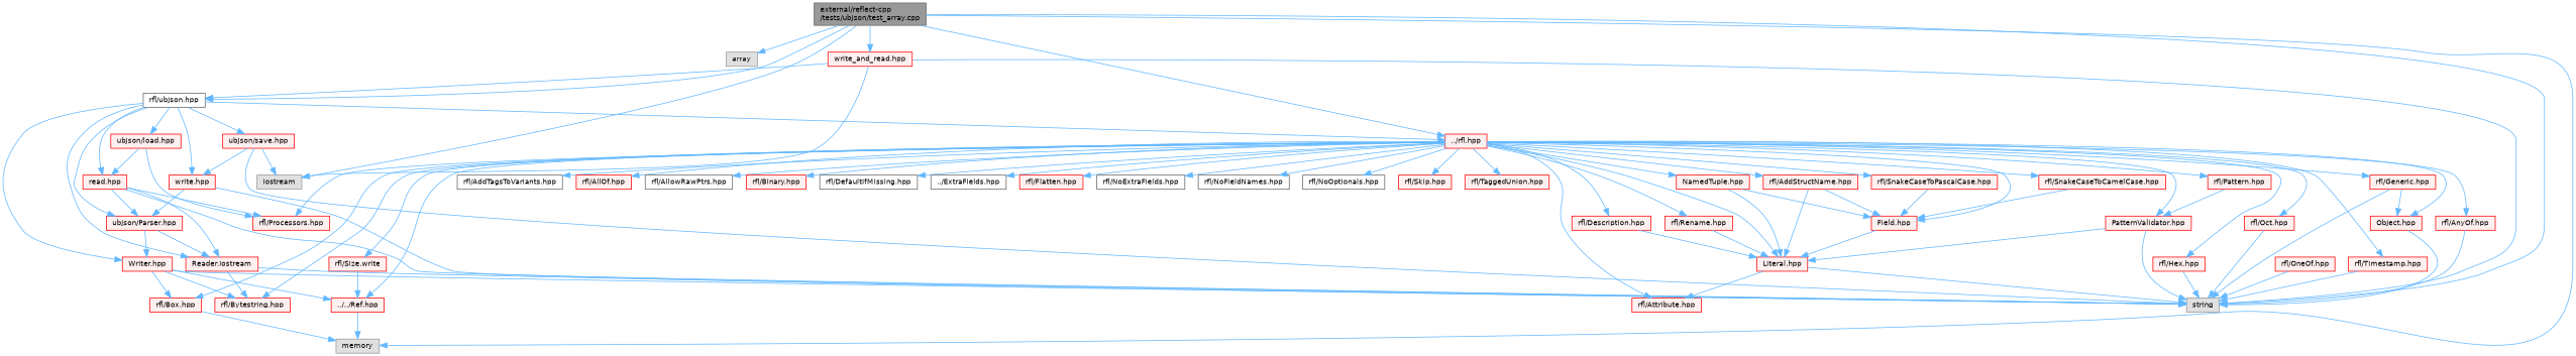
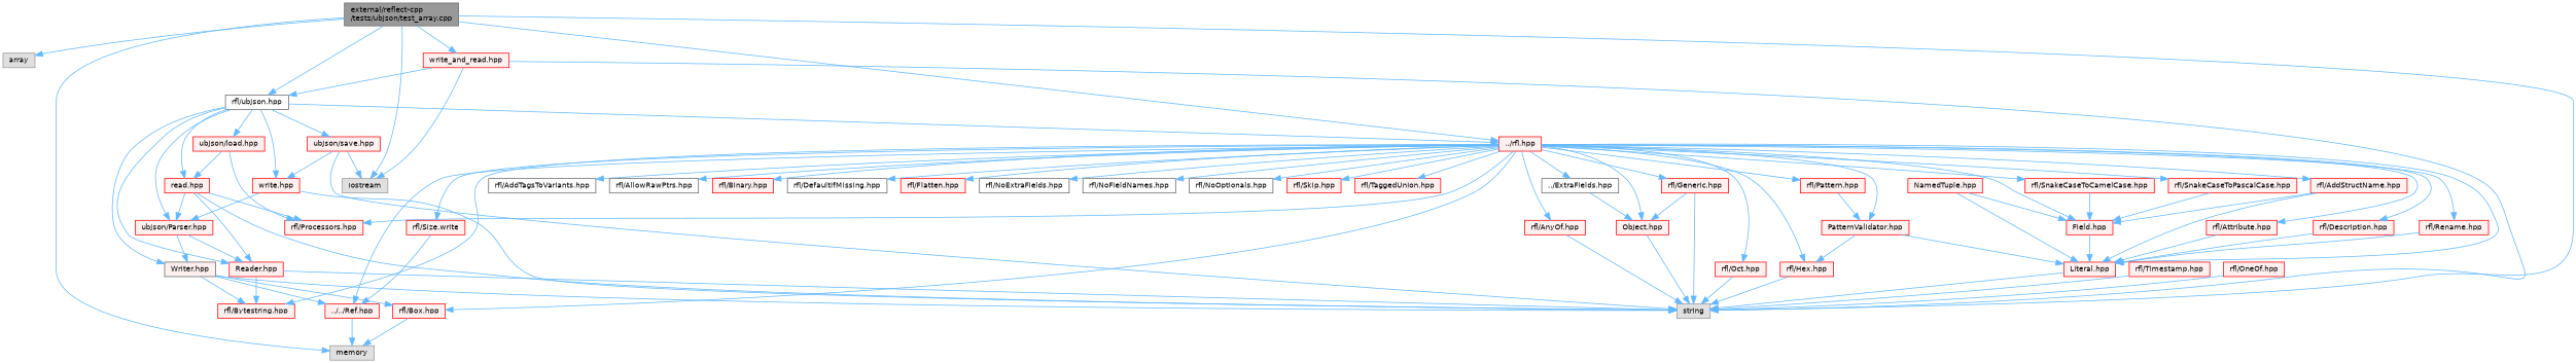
  digraph {
    node [color=red fillcolor="#FFF0F0" fontname=Helvetica fontsize=10 shape=box style=filled]
    edge [color=steelblue1 fontname=Helvetica fontsize=10 labelfontname=Helvetica labelfontsize=10 style=solid]
    n1 [color=gray40 fillcolor=grey60 fontcolor=black height=0.2 label="external/reflect-cpp\l/tests/ubjson/test_array.cpp" width=0.4]
    n2 [color=grey60 fillcolor="#E0E0E0" height=0.2 label=array width=0.4]
    n3 [color=grey60 fillcolor="#E0E0E0" height=0.2 label=iostream width=0.4]
    n4 [color=grey60 fillcolor="#E0E0E0" height=0.2 label=memory width=0.4]
    n5 [color=grey40 fillcolor=white height=0.2 label="rfl/ubjson.hpp" width=0.4]
    n6 [height=0.2 label="../rfl.hpp" width=0.4]
    n7 [color=grey60 fillcolor="#E0E0E0" height=0.2 label=string width=0.4]
    n8 [height=0.2 label="write_and_read.hpp" width=0.4]
    n9 [height=0.2 label="ubjson/Parser.hpp" width=0.4]
-   n10 [height=0.2 label="Reader.iostream" width=0.4]
-   n11 [height=0.2 label="Writer.hpp" width=0.4]
+   n10 [height=0.2 label="Reader.hpp" width=0.4]
+   n11 [color=grey40 height=0.2 label="Writer.hpp" width=0.4]
    n12 [height=0.2 label="ubjson/load.hpp" width=0.4]
    n13 [height=0.2 label="read.hpp" width=0.4]
    n14 [height=0.2 label="ubjson/save.hpp" width=0.4]
    n15 [height=0.2 label="write.hpp" width=0.4]
    n16 [height=0.2 label="rfl/AddStructName.hpp" width=0.4]
    n17 [height=0.2 label="Field.hpp" width=0.4]
    n18 [height=0.2 label="Literal.hpp" width=0.4]
    n19 [color=grey40 fillcolor=white height=0.2 label="rfl/AddTagsToVariants.hpp" width=0.4]
-   n20 [height=0.2 label="rfl/AllOf.hpp" width=0.4]
    n21 [color=grey40 fillcolor=white height=0.2 label="rfl/AllowRawPtrs.hpp" width=0.4]
    n22 [height=0.2 label="rfl/AnyOf.hpp" width=0.4]
    n23 [height=0.2 label="rfl/Attribute.hpp" width=0.4]
    n24 [height=0.2 label="rfl/Binary.hpp" width=0.4]
    n25 [height=0.2 label="rfl/Box.hpp" width=0.4]
    n26 [height=0.2 label="rfl/Bytestring.hpp" width=0.4]
    n27 [color=grey40 fillcolor=white height=0.2 label="rfl/DefaultIfMissing.hpp" width=0.4]
    n28 [height=0.2 label="rfl/Description.hpp" width=0.4]
    n29 [color=grey40 fillcolor=white height=0.2 label="../ExtraFields.hpp" width=0.4]
    n30 [height=0.2 label="Object.hpp" width=0.4]
    n31 [height=0.2 label="rfl/Flatten.hpp" width=0.4]
    n32 [height=0.2 label="rfl/Generic.hpp" width=0.4]
    n33 [height=0.2 label="rfl/Hex.hpp" width=0.4]
    n34 [height=0.2 label="NamedTuple.hpp" width=0.4]
    n35 [color=grey40 fillcolor=white height=0.2 label="rfl/NoExtraFields.hpp" width=0.4]
    n36 [color=grey40 fillcolor=white height=0.2 label="rfl/NoFieldNames.hpp" width=0.4]
    n37 [color=grey40 fillcolor=white height=0.2 label="rfl/NoOptionals.hpp" width=0.4]
    n38 [height=0.2 label="rfl/Oct.hpp" width=0.4]
    n39 [height=0.2 label="rfl/Pattern.hpp" width=0.4]
    n40 [height=0.2 label="PatternValidator.hpp" width=0.4]
    n41 [height=0.2 label="rfl/Processors.hpp" width=0.4]
    n42 [height=0.2 label="../../Ref.hpp" width=0.4]
    n43 [height=0.2 label="rfl/Rename.hpp" width=0.4]
    n44 [height=0.2 label="rfl/Size.write" width=0.4]
    n45 [height=0.2 label="rfl/Skip.hpp" width=0.4]
    n46 [height=0.2 label="rfl/SnakeCaseToCamelCase.hpp" width=0.4]
    n47 [height=0.2 label="rfl/SnakeCaseToPascalCase.hpp" width=0.4]
    n48 [height=0.2 label="rfl/TaggedUnion.hpp" width=0.4]
    n49 [height=0.2 label="rfl/Timestamp.hpp" width=0.4]
    n50 [height=0.2 label="rfl/OneOf.hpp" width=0.4]
    n1 -> n2
    n1 -> n3
    n1 -> n4
    n1 -> n5
    n1 -> n6
    n1 -> n7
    n1 -> n8
    n5 -> n6
    n5 -> n9
    n5 -> n10
    n5 -> n11
    n5 -> n12
    n5 -> n13
    n5 -> n14
    n5 -> n15
    n6 -> n16
    n6 -> n17
    n6 -> n18
    n6 -> n19
-   n6 -> n20
    n6 -> n21
    n6 -> n22
    n6 -> n23
    n6 -> n24
    n6 -> n25
    n6 -> n26
    n6 -> n27
    n6 -> n28
    n6 -> n29
    n6 -> n30
    n6 -> n31
    n6 -> n32
    n6 -> n33
-   n6 -> n34
    n6 -> n35
    n6 -> n36
    n6 -> n37
    n6 -> n38
    n6 -> n39
    n6 -> n40
    n6 -> n41
    n6 -> n42
    n6 -> n43
    n6 -> n44
    n6 -> n45
    n6 -> n46
    n6 -> n47
    n6 -> n48
-   n6 -> n49
    n8 -> n3
    n8 -> n5
    n8 -> n7
    n9 -> n10
    n9 -> n11
    n10 -> n7
    n10 -> n26
    n11 -> n7
    n11 -> n25
    n11 -> n26
    n11 -> n42
    n12 -> n13
    n12 -> n41
    n13 -> n7
    n13 -> n9
    n13 -> n10
    n13 -> n41
    n14 -> n3
    n14 -> n7
    n14 -> n15
    n15 -> n7
    n15 -> n9
    n16 -> n17
    n16 -> n18
    n17 -> n18
    n18 -> n7
    n22 -> n7
-   n18 -> n23
+   n23 -> n18
    n25 -> n4
    n28 -> n18
+   n29 -> n30
    n30 -> n7
    n32 -> n7
    n32 -> n30
    n33 -> n7
    n34 -> n17
    n34 -> n18
    n38 -> n7
    n39 -> n40
-   n40 -> n7
+   n40 -> n33
    n40 -> n18
    n42 -> n4
    n43 -> n18
    n44 -> n42
    n46 -> n17
    n47 -> n17
    n49 -> n7
    n50 -> n7
  }
